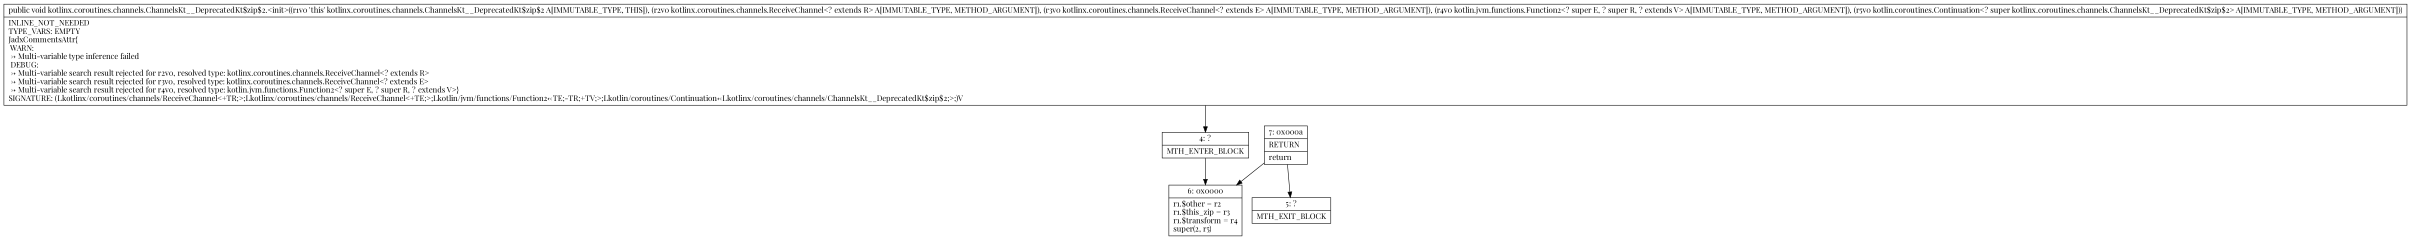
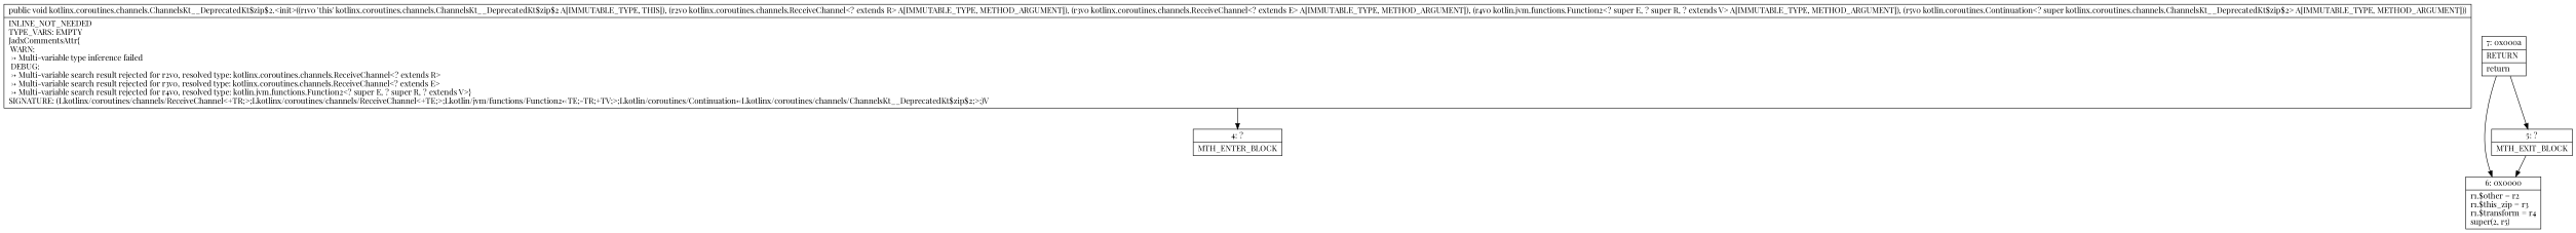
  digraph {
    fontname="Playfair Display"
    node [fontname="Playfair Display" shape=record]
    edge [fontname="Playfair Display"]
    n1 [label="{4\:\ ?|MTH_ENTER_BLOCK\l}"]
    n2 [label="{6\:\ 0x0000|r1.$other = r2\lr1.$this_zip = r3\lr1.$transform = r4\lsuper(2, r5)\l}"]
    n3 [label="{7\:\ 0x000a|RETURN\l|return\l}"]
    n4 [label="{5\:\ ?|MTH_EXIT_BLOCK\l}"]
    n5 [label="{public void kotlinx.coroutines.channels.ChannelsKt__DeprecatedKt$zip$2.\<init\>((r1v0 'this' kotlinx.coroutines.channels.ChannelsKt__DeprecatedKt$zip$2 A[IMMUTABLE_TYPE, THIS]), (r2v0 kotlinx.coroutines.channels.ReceiveChannel\<? extends R\> A[IMMUTABLE_TYPE, METHOD_ARGUMENT]), (r3v0 kotlinx.coroutines.channels.ReceiveChannel\<? extends E\> A[IMMUTABLE_TYPE, METHOD_ARGUMENT]), (r4v0 kotlin.jvm.functions.Function2\<? super E, ? super R, ? extends V\> A[IMMUTABLE_TYPE, METHOD_ARGUMENT]), (r5v0 kotlin.coroutines.Continuation\<? super kotlinx.coroutines.channels.ChannelsKt__DeprecatedKt$zip$2\> A[IMMUTABLE_TYPE, METHOD_ARGUMENT]))  | INLINE_NOT_NEEDED\lTYPE_VARS: EMPTY\lJadxCommentsAttr\{\l WARN: \l \-\> Multi\-variable type inference failed\l DEBUG: \l \-\> Multi\-variable search result rejected for r2v0, resolved type: kotlinx.coroutines.channels.ReceiveChannel\<? extends R\>\l \-\> Multi\-variable search result rejected for r3v0, resolved type: kotlinx.coroutines.channels.ReceiveChannel\<? extends E\>\l \-\> Multi\-variable search result rejected for r4v0, resolved type: kotlin.jvm.functions.Function2\<? super E, ? super R, ? extends V\>\}\lSIGNATURE: (Lkotlinx\/coroutines\/channels\/ReceiveChannel\<+TR;\>;Lkotlinx\/coroutines\/channels\/ReceiveChannel\<+TE;\>;Lkotlin\/jvm\/functions\/Function2\<\-TE;\-TR;+TV;\>;Lkotlin\/coroutines\/Continuation\<\-Lkotlinx\/coroutines\/channels\/ChannelsKt__DeprecatedKt$zip$2;\>;)V\l}"]
-   n1 -> n2
+   n4 -> n2
    n3 -> n2
    n3 -> n4
    n5 -> n1
  }
